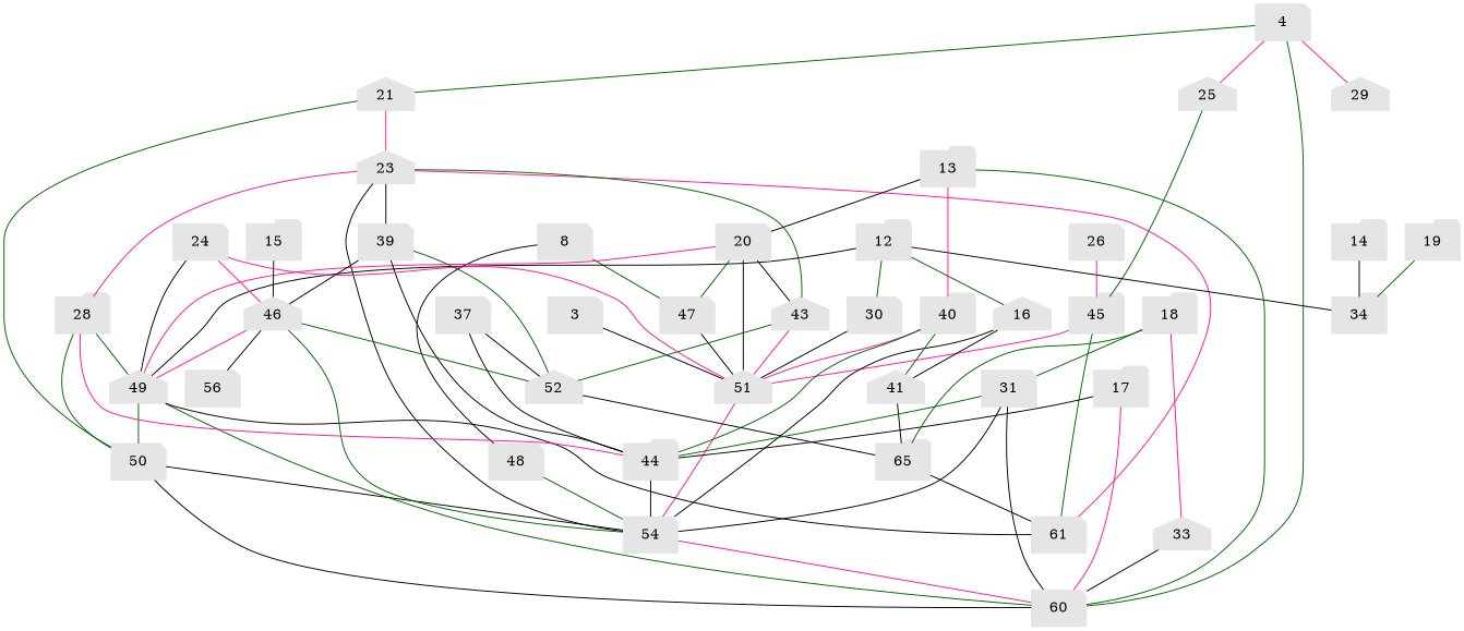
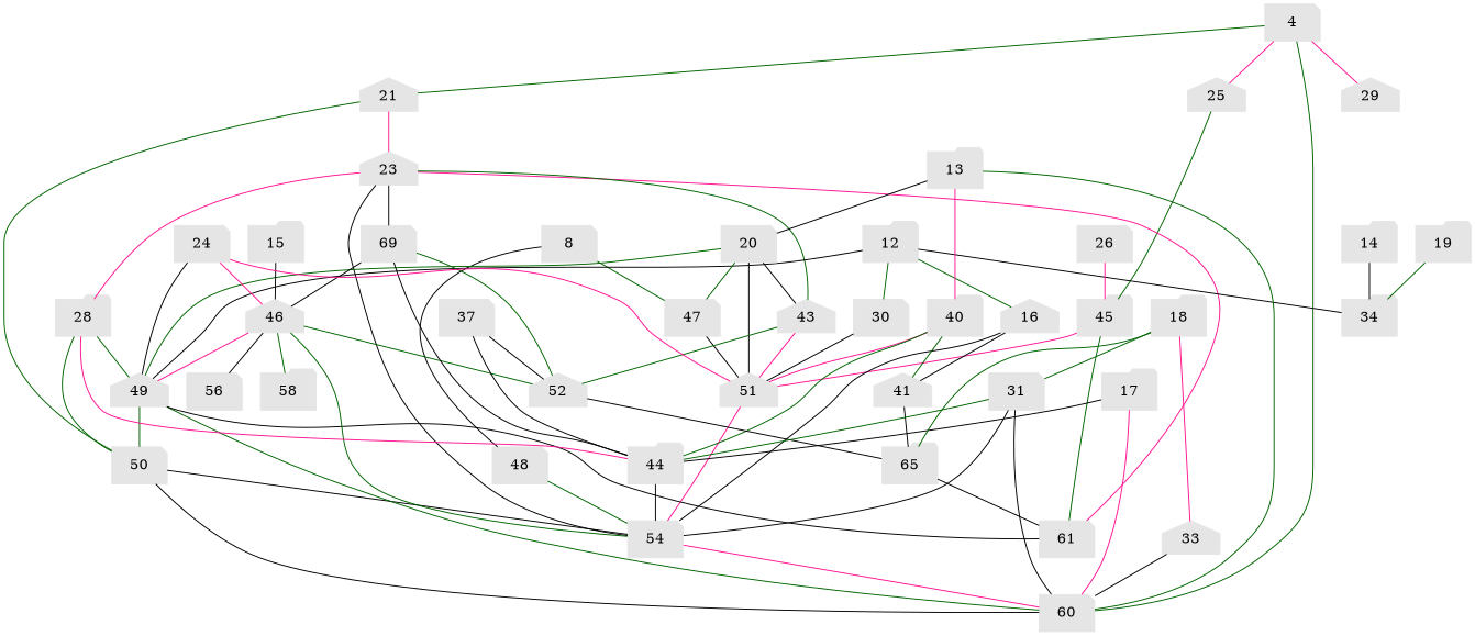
  graph {
    node [color=gray90 shape=note style=filled]
    edge [color=black weight=1.0]
    51 [shape=house]
-   3
    54
    21 [shape=house]
    4
    25 [shape=house]
    29 [shape=house]
    60
    23 [shape=house]
    50
    45 [shape=folder]
    n12 [label=47]
    8
    48
    12 [shape=folder]
    16 [shape=house]
    30
    34 [shape=folder]
    49 [shape=house]
    41 [shape=house]
    61
    13 [shape=folder]
    20
    40 [shape=folder]
    43 [shape=house]
    44 [shape=folder]
    14 [shape=folder]
    15 [shape=folder]
    46 [shape=house]
    52 [shape=house]
    56
+   58 [shape=folder]
    n33 [label=65 shape=folder]
    17 [shape=folder]
    18 [shape=folder]
    31
    33 [shape=house]
    19 [shape=folder]
    28 [shape=folder]
-   39
+   39 [label=69]
    24
    26
    37
    51 -- 54 [color=deeppink]
-   3 -- 51
    54 -- 60 [color=deeppink]
    21 -- 23 [color=deeppink]
    21 -- 50 [color=darkgreen]
    4 -- 21 [color=darkgreen]
    4 -- 25 [color=deeppink]
    4 -- 29 [color=deeppink]
    4 -- 60 [color=darkgreen]
    25 -- 45 [color=darkgreen]
    23 -- 54
    23 -- 61 [color=deeppink]
    23 -- 43 [color=darkgreen]
    23 -- 28 [color=deeppink]
    23 -- 39
    50 -- 54
    50 -- 60
    45 -- 51 [color=deeppink]
    45 -- 61 [color=darkgreen]
    n12 -- 51
    8 -- n12 [color=darkgreen]
    8 -- 48
    48 -- 54 [color=darkgreen]
    12 -- 16 [color=darkgreen]
    12 -- 30 [color=darkgreen]
    12 -- 34
    12 -- 49
    16 -- 54
    16 -- 41
    30 -- 51 [weight=2.0]
    49 -- 60 [color=darkgreen]
    49 -- 50 [color=darkgreen]
    49 -- 61
    41 -- n33
    13 -- 60 [color=darkgreen]
    13 -- 20
    13 -- 40 [color=deeppink]
    20 -- 51
    20 -- n12 [color=darkgreen]
-   20 -- 49 [color=deeppink]
+   20 -- 49 [color=darkgreen]
    20 -- 43
    40 -- 51 [color=deeppink]
    40 -- 41 [color=darkgreen]
    40 -- 44 [color=darkgreen]
    43 -- 51 [color=deeppink]
    43 -- 52 [color=darkgreen]
    44 -- 54 [weight=2.0]
    14 -- 34
    15 -- 46
    46 -- 54 [color=darkgreen]
    46 -- 49 [color=deeppink]
    46 -- 52 [color=darkgreen]
    46 -- 56
+   46 -- 58 [color=darkgreen]
    52 -- n33
    n33 -- 61
    17 -- 60 [color=deeppink]
    17 -- 44
    18 -- n33 [color=darkgreen]
    18 -- 31 [color=darkgreen]
    18 -- 33 [color=deeppink]
    31 -- 54
    31 -- 60
    31 -- 44 [color=darkgreen]
    33 -- 60
    19 -- 34 [color=darkgreen]
    28 -- 50 [color=darkgreen]
    28 -- 49 [color=darkgreen]
    28 -- 44 [color=deeppink]
    39 -- 44
    39 -- 46
    39 -- 52 [color=darkgreen]
    24 -- 51 [color=deeppink]
    24 -- 49
    24 -- 46 [color=deeppink]
    26 -- 45 [color=deeppink]
    37 -- 44
    37 -- 52
  }
